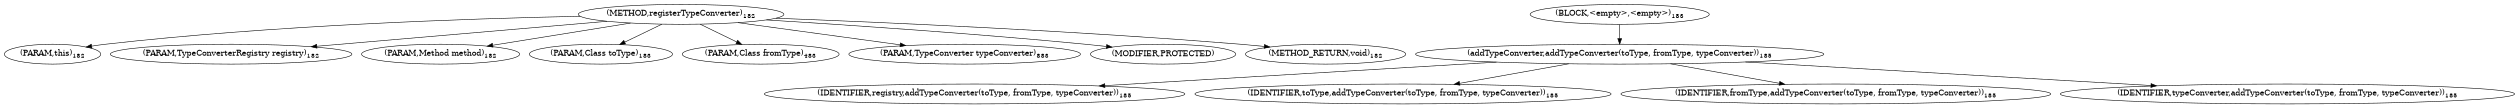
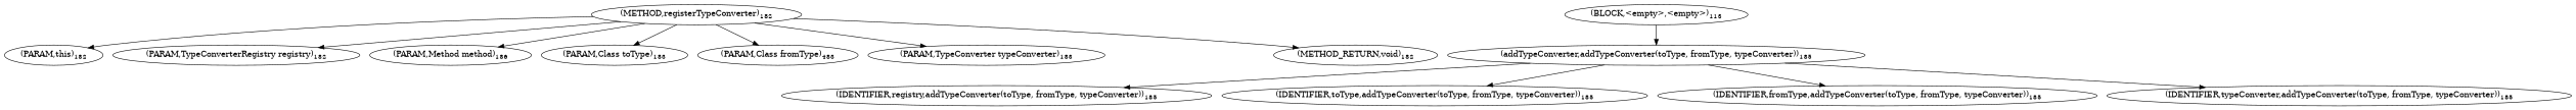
  digraph {
    n1 [label=<(METHOD,registerTypeConverter)<SUB>182</SUB>>]
    n2 [label=<(PARAM,this)<SUB>182</SUB>>]
    n3 [label=<(PARAM,TypeConverterRegistry registry)<SUB>182</SUB>>]
-   n4 [label=<(PARAM,Method method)<SUB>182</SUB>>]
+   n4 [label=<(PARAM,Method method)<SUB>186</SUB>>]
    n5 [label=<(PARAM,Class toType)<SUB>183</SUB>>]
    n6 [label=<(PARAM,Class fromType)<SUB>483</SUB>>]
-   n7 [label=<(PARAM,TypeConverter typeConverter)<SUB>883</SUB>>]
-   n8 [label=<(MODIFIER,PROTECTED)>]
+   n7 [label=<(PARAM,TypeConverter typeConverter)<SUB>183</SUB>>]
    n9 [label=<(METHOD_RETURN,void)<SUB>182</SUB>>]
-   n10 [label=<(BLOCK,&lt;empty&gt;,&lt;empty&gt;)<SUB>183</SUB>>]
+   n10 [label=<(BLOCK,&lt;empty&gt;,&lt;empty&gt;)<SUB>113</SUB>>]
    n11 [label=<(addTypeConverter,addTypeConverter(toType, fromType, typeConverter))<SUB>185</SUB>>]
    n12 [label=<(IDENTIFIER,registry,addTypeConverter(toType, fromType, typeConverter))<SUB>185</SUB>>]
    n13 [label=<(IDENTIFIER,toType,addTypeConverter(toType, fromType, typeConverter))<SUB>185</SUB>>]
    n14 [label=<(IDENTIFIER,fromType,addTypeConverter(toType, fromType, typeConverter))<SUB>185</SUB>>]
    n15 [label=<(IDENTIFIER,typeConverter,addTypeConverter(toType, fromType, typeConverter))<SUB>185</SUB>>]
    n1 -> n2
    n1 -> n3
    n1 -> n4
    n1 -> n5
    n1 -> n6
    n1 -> n7
-   n1 -> n8
    n1 -> n9
    n10 -> n11
    n11 -> n12
    n11 -> n13
    n11 -> n14
    n11 -> n15
  }
